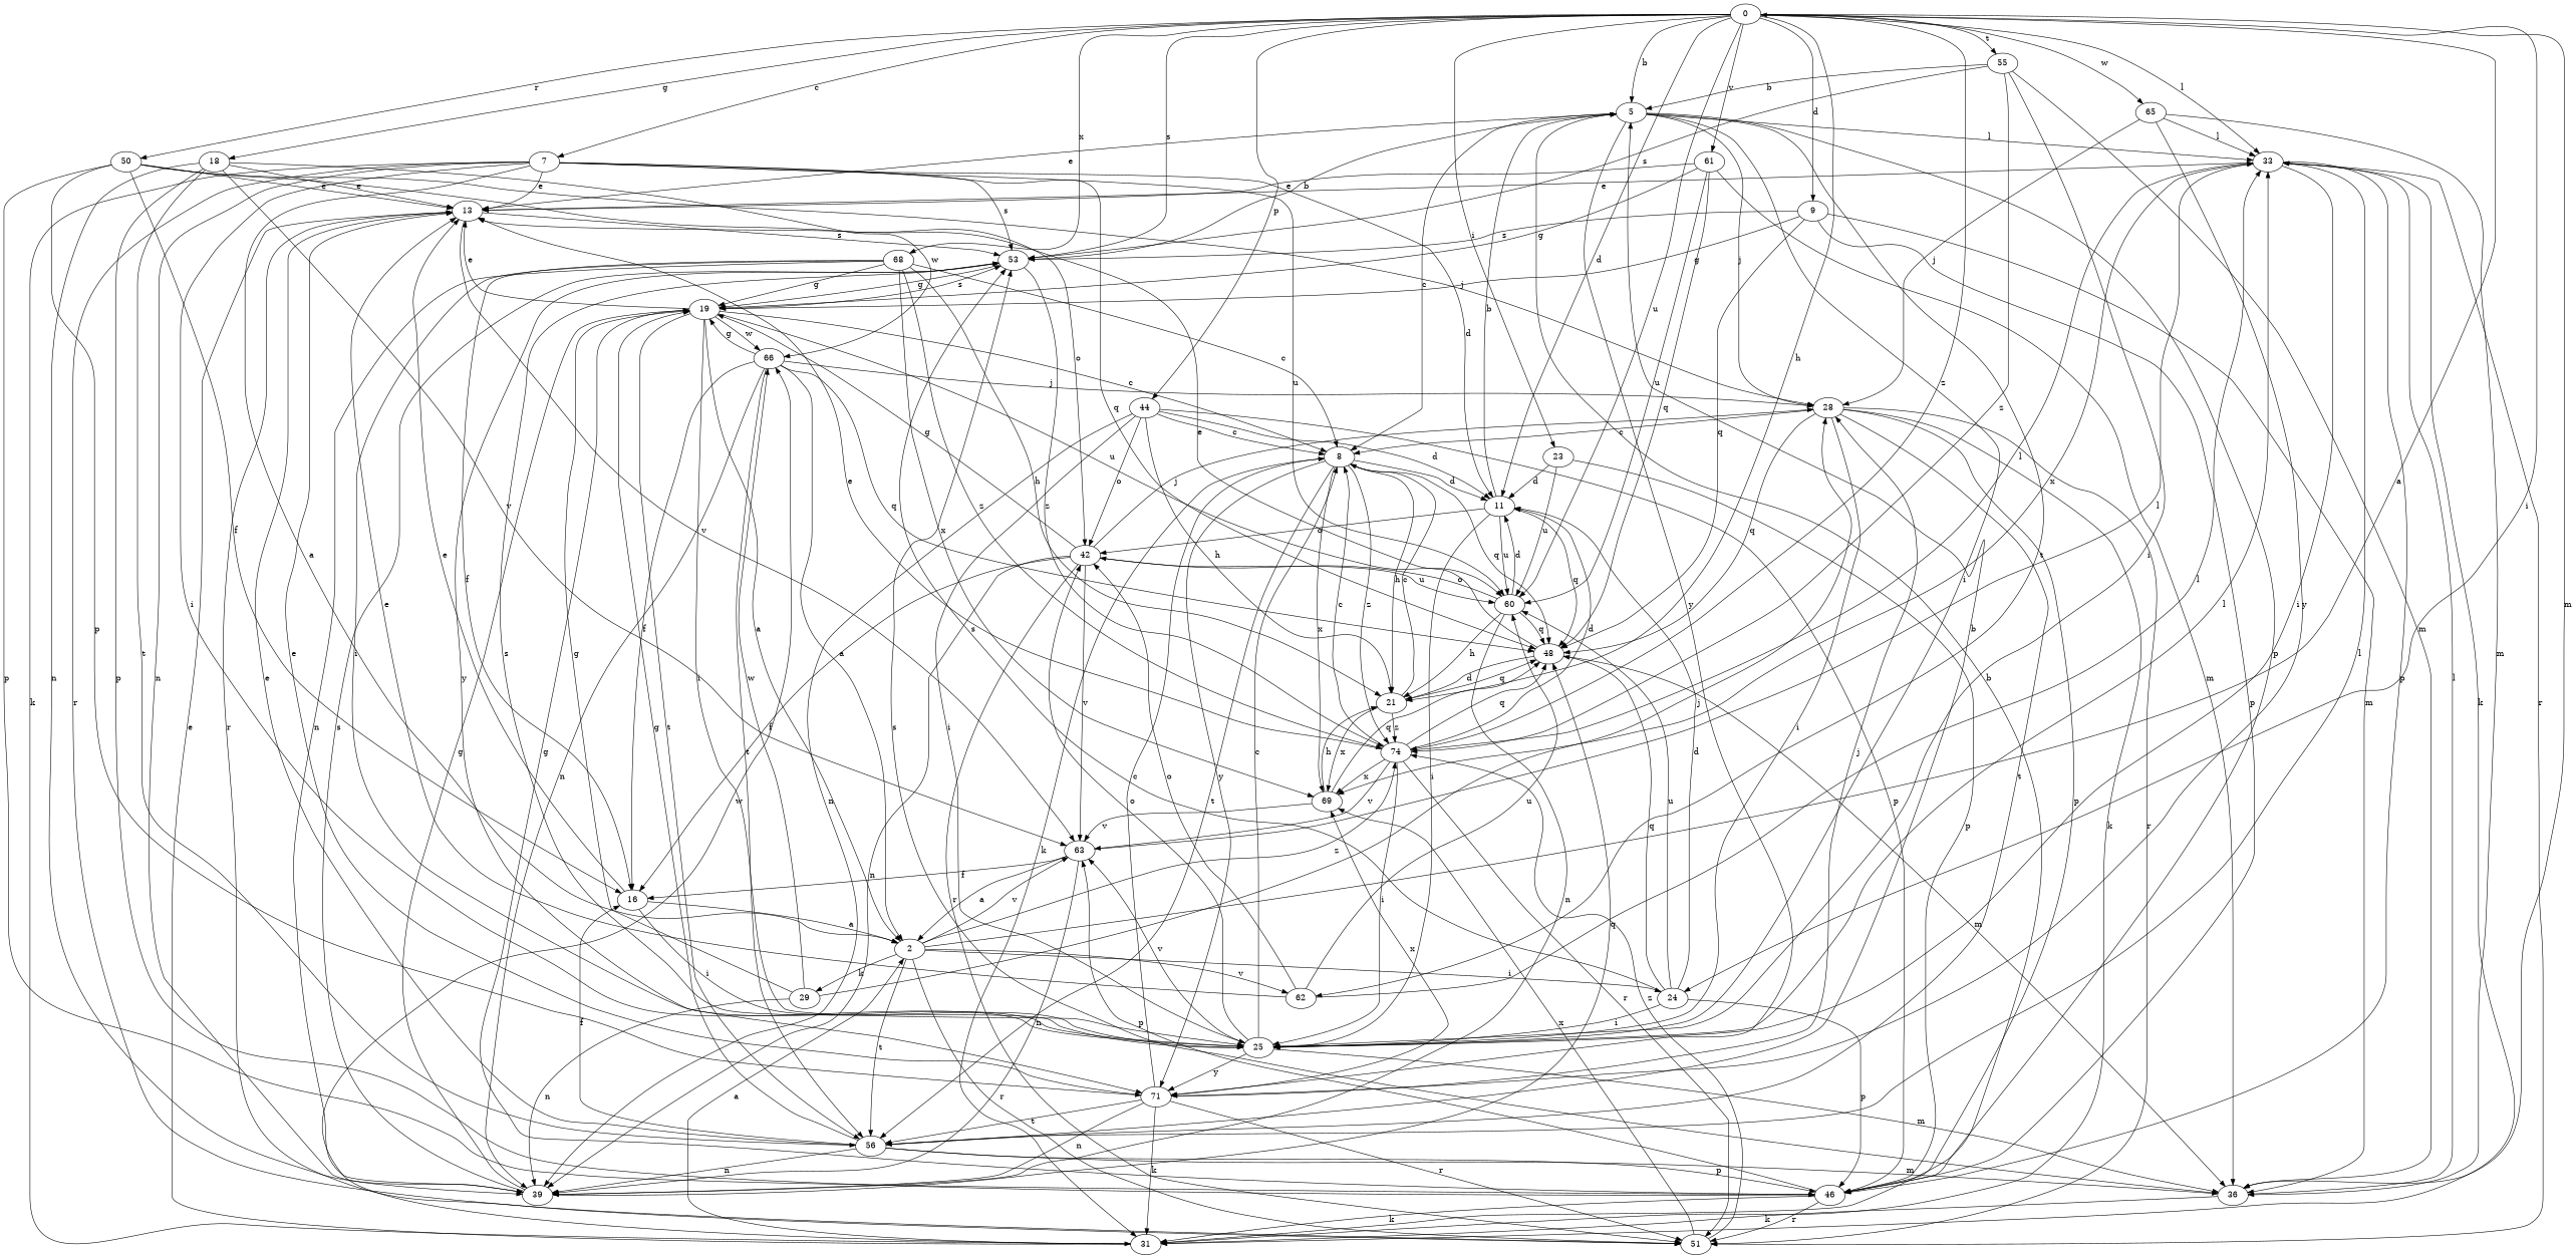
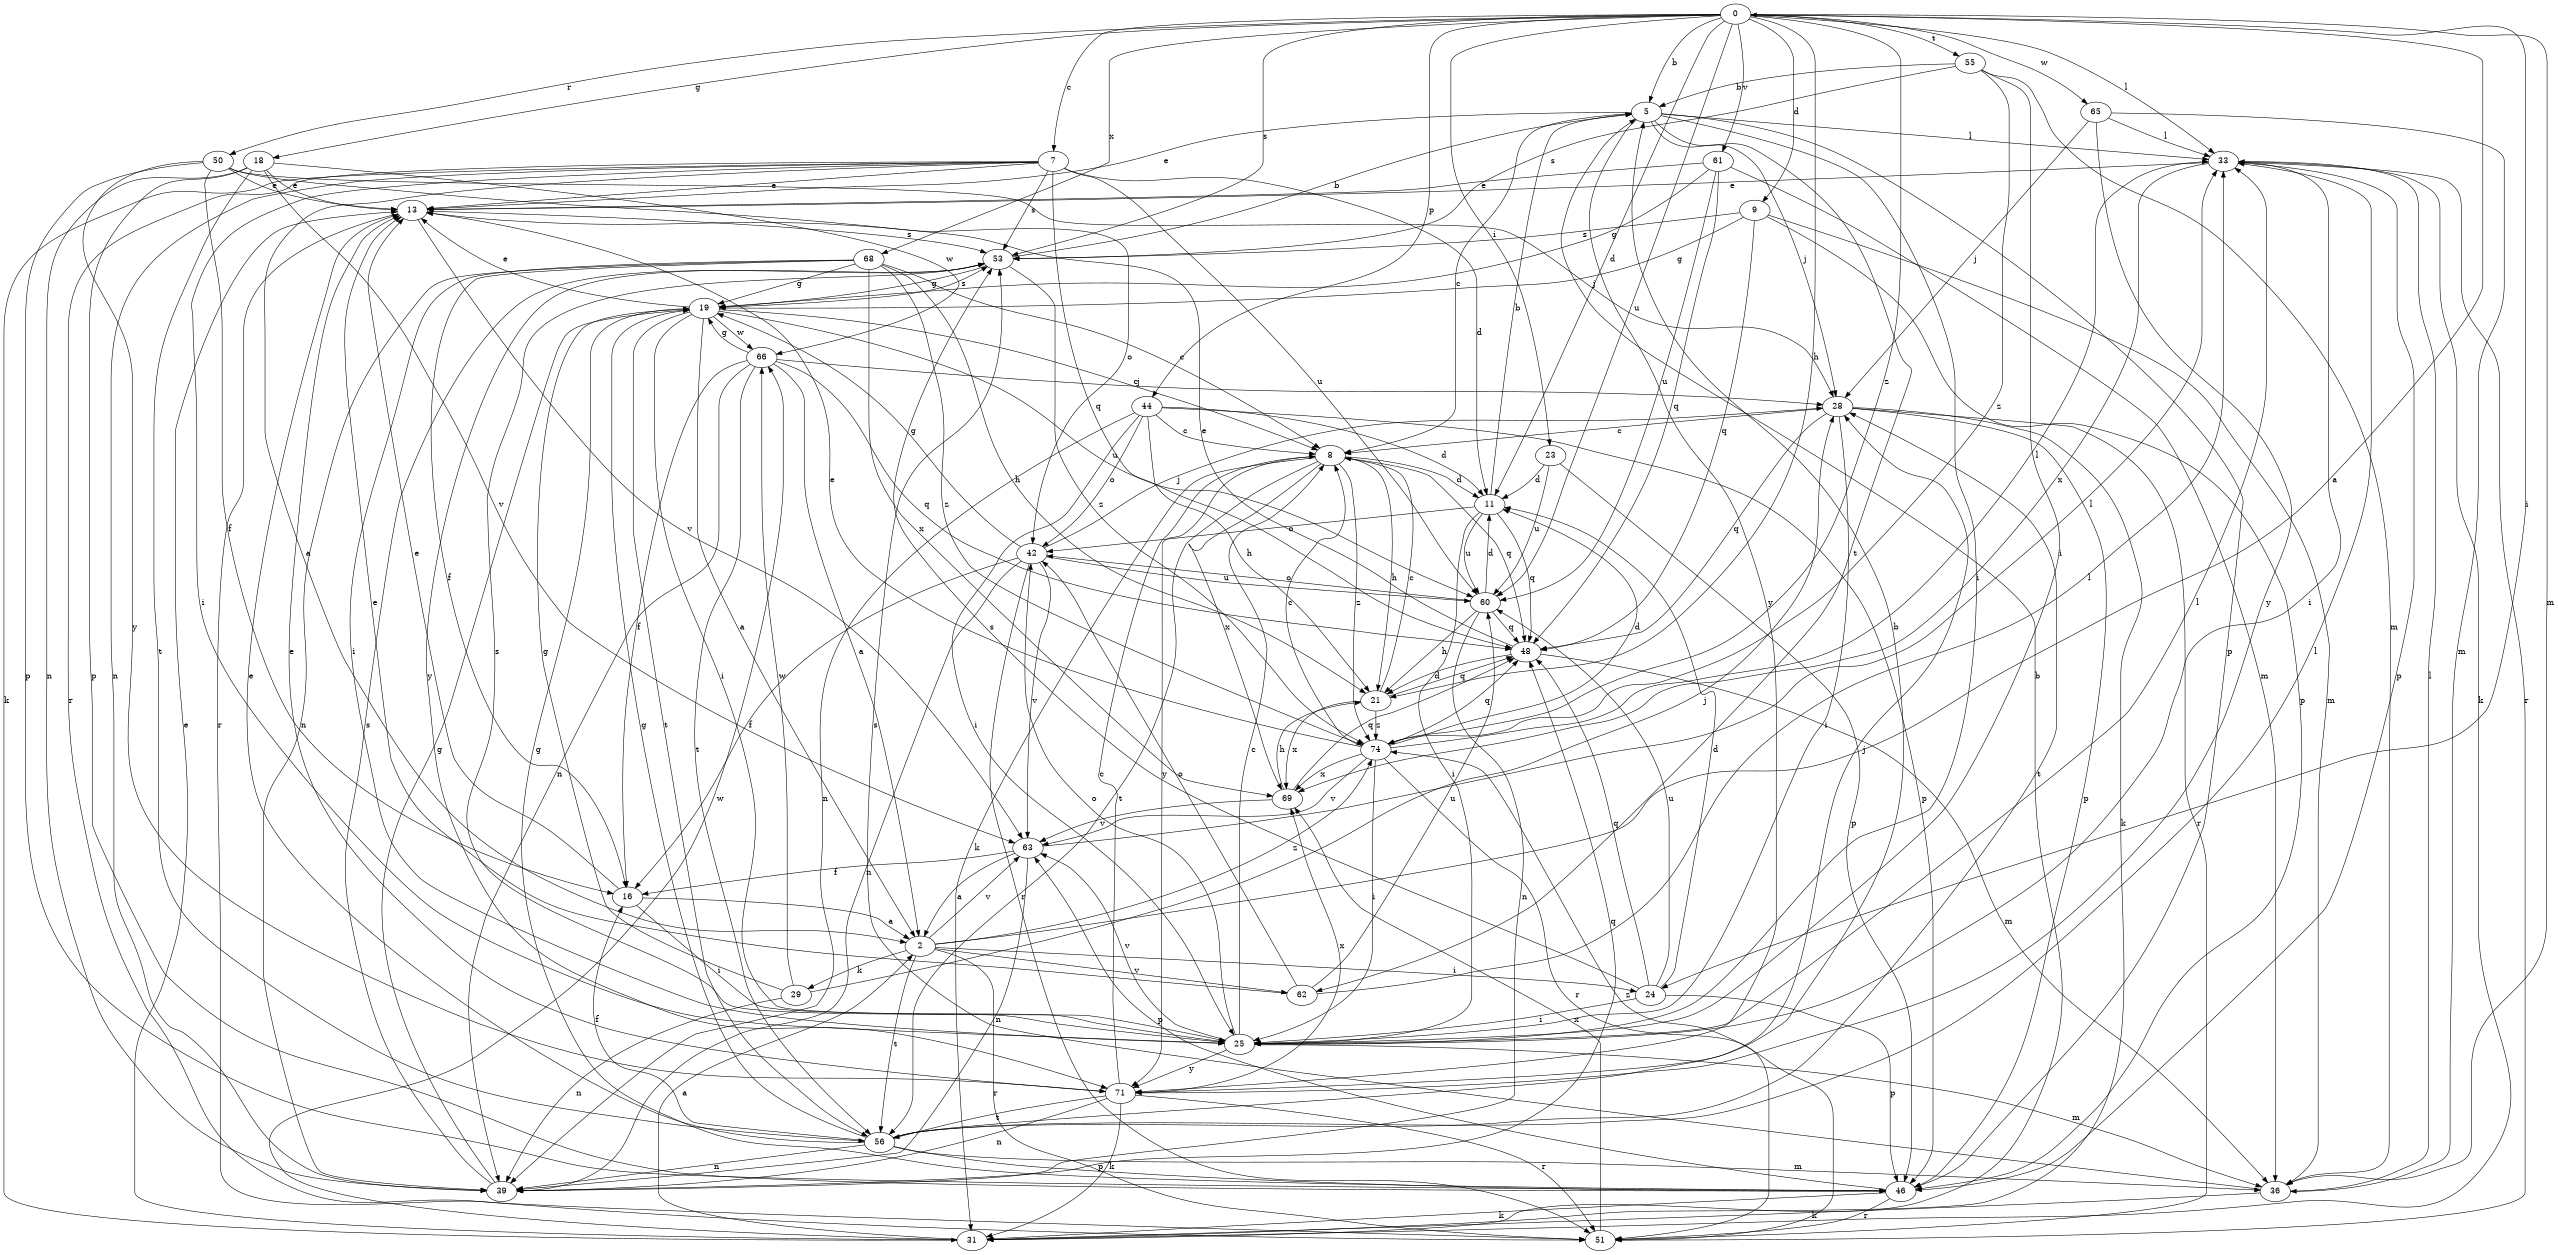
  strict digraph {
    0
    5
    7
    9
    11
    18
    21
    23
    24
    33
    36
    44
    50
    53
    55
    60
    61
    65
    68
    74
    62
    8
    13
    25
    28
    46
    71
    2
    51
    31
    39
    48
    19
    42
    56
    63
    66
    69
    16
    29
    0 -> 5 [label=b]
    0 -> 7 [label=c]
    0 -> 9 [label=d]
    0 -> 11 [label=d]
    0 -> 18 [label=g]
    0 -> 21 [label=h]
    0 -> 23 [label=i]
    0 -> 24 [label=i]
    0 -> 33 [label=l]
    0 -> 36 [label=m]
    0 -> 44 [label=p]
    0 -> 50 [label=r]
    0 -> 53 [label=s]
    0 -> 55 [label=t]
    0 -> 60 [label=u]
    0 -> 61 [label=v]
    0 -> 65 [label=w]
    0 -> 68 [label=x]
    0 -> 74 [label=z]
    5 -> 33 [label=l]
    5 -> 62 [label=t]
    5 -> 8 [label=c]
    5 -> 13 [label=e]
    5 -> 25 [label=i]
    5 -> 28 [label=j]
    5 -> 46 [label=p]
    5 -> 71 [label=y]
    7 -> 11 [label=d]
    7 -> 53 [label=s]
    7 -> 60 [label=u]
    7 -> 13 [label=e]
    7 -> 25 [label=i]
    7 -> 2 [label=a]
    7 -> 51 [label=r]
    7 -> 31 [label=k]
    7 -> 39 [label=n]
    7 -> 48 [label=q]
    9 -> 36 [label=m]
    9 -> 53 [label=s]
    9 -> 46 [label=p]
    9 -> 48 [label=q]
    9 -> 19 [label=g]
    11 -> 5 [label=b]
    11 -> 60 [label=u]
    11 -> 25 [label=i]
    11 -> 48 [label=q]
    11 -> 42 [label=o]
    18 -> 13 [label=e]
    18 -> 46 [label=p]
    18 -> 39 [label=n]
    18 -> 56 [label=t]
    18 -> 63 [label=v]
    18 -> 66 [label=w]
    21 -> 74 [label=z]
    21 -> 8 [label=c]
    21 -> 48 [label=q]
    21 -> 69 [label=x]
    23 -> 11 [label=d]
    23 -> 60 [label=u]
    23 -> 46 [label=p]
    24 -> 11 [label=d]
    24 -> 53 [label=s]
    24 -> 60 [label=u]
    24 -> 25 [label=i]
    24 -> 46 [label=p]
    24 -> 48 [label=q]
    33 -> 13 [label=e]
    33 -> 25 [label=i]
    33 -> 46 [label=p]
    33 -> 51 [label=r]
    33 -> 31 [label=k]
    33 -> 69 [label=x]
    36 -> 33 [label=l]
    36 -> 53 [label=s]
    36 -> 31 [label=k]
    44 -> 11 [label=d]
    44 -> 21 [label=h]
    44 -> 8 [label=c]
    44 -> 25 [label=i]
    44 -> 46 [label=p]
    44 -> 39 [label=n]
    44 -> 42 [label=o]
    50 -> 13 [label=e]
    50 -> 28 [label=j]
    50 -> 46 [label=p]
-   50 -> 71 [label=p]
+   50 -> 71 [label=y]
    50 -> 42 [label=o]
    50 -> 16 [label=f]
    53 -> 5 [label=b]
    53 -> 74 [label=z]
    53 -> 71 [label=y]
    53 -> 19 [label=g]
    55 -> 5 [label=b]
    55 -> 36 [label=m]
    55 -> 53 [label=s]
    55 -> 74 [label=z]
    55 -> 25 [label=i]
    60 -> 11 [label=d]
    60 -> 21 [label=h]
    60 -> 39 [label=n]
    60 -> 48 [label=q]
    60 -> 42 [label=o]
    61 -> 36 [label=m]
    61 -> 60 [label=u]
    61 -> 13 [label=e]
    61 -> 48 [label=q]
    61 -> 19 [label=g]
    65 -> 33 [label=l]
    65 -> 36 [label=m]
    65 -> 28 [label=j]
    65 -> 71 [label=y]
    68 -> 21 [label=h]
    68 -> 74 [label=z]
    68 -> 8 [label=c]
    68 -> 25 [label=i]
    68 -> 39 [label=n]
    68 -> 19 [label=g]
    68 -> 69 [label=x]
    68 -> 16 [label=f]
    74 -> 11 [label=d]
    74 -> 33 [label=l]
    74 -> 8 [label=c]
    74 -> 13 [label=e]
    74 -> 25 [label=i]
    74 -> 51 [label=r]
    74 -> 48 [label=q]
    74 -> 63 [label=v]
    74 -> 69 [label=x]
    62 -> 33 [label=l]
    62 -> 60 [label=u]
    62 -> 13 [label=e]
    62 -> 42 [label=o]
    8 -> 11 [label=d]
    8 -> 21 [label=h]
    8 -> 74 [label=z]
    8 -> 71 [label=y]
    8 -> 31 [label=k]
    8 -> 48 [label=q]
    8 -> 56 [label=t]
    8 -> 69 [label=x]
    13 -> 53 [label=s]
    13 -> 51 [label=r]
    13 -> 63 [label=v]
    25 -> 33 [label=l]
    25 -> 36 [label=m]
    25 -> 53 [label=s]
    25 -> 8 [label=c]
    25 -> 71 [label=y]
    25 -> 42 [label=o]
    25 -> 63 [label=v]
    28 -> 8 [label=c]
    28 -> 25 [label=i]
    28 -> 46 [label=p]
    28 -> 51 [label=r]
    28 -> 31 [label=k]
    28 -> 48 [label=q]
-   28 -> 56 [label=t]
+   56 -> 28 [label=t]
    46 -> 51 [label=r]
    46 -> 31 [label=k]
    46 -> 19 [label=g]
    46 -> 63 [label=p]
    71 -> 8 [label=c]
    71 -> 13 [label=e]
    71 -> 28 [label=j]
    71 -> 51 [label=r]
    71 -> 31 [label=k]
    71 -> 39 [label=n]
    71 -> 56 [label=t]
    71 -> 69 [label=x]
    2 -> 0 [label=a]
    2 -> 24 [label=i]
    2 -> 74 [label=z]
    2 -> 62 [label=v]
    2 -> 51 [label=r]
    2 -> 56 [label=t]
    2 -> 63 [label=v]
    2 -> 29 [label=k]
    51 -> 74 [label=z]
    51 -> 69 [label=x]
    31 -> 5 [label=b]
    31 -> 13 [label=e]
    31 -> 2 [label=a]
    31 -> 66 [label=w]
    39 -> 53 [label=s]
    39 -> 48 [label=q]
    39 -> 19 [label=g]
    48 -> 21 [label=d]
    48 -> 36 [label=m]
    48 -> 13 [label=e]
    19 -> 53 [label=s]
    19 -> 60 [label=u]
    19 -> 8 [label=c]
    19 -> 13 [label=e]
    19 -> 25 [label=i]
    19 -> 2 [label=a]
    19 -> 56 [label=t]
    19 -> 66 [label=w]
    42 -> 60 [label=u]
    42 -> 28 [label=j]
    42 -> 51 [label=r]
    42 -> 39 [label=n]
    42 -> 19 [label=g]
    42 -> 63 [label=v]
    42 -> 16 [label=f]
    56 -> 5 [label=b]
    56 -> 33 [label=l]
    56 -> 36 [label=m]
    56 -> 13 [label=e]
    56 -> 46 [label=p]
    56 -> 39 [label=n]
    56 -> 19 [label=g]
    56 -> 16 [label=f]
    63 -> 33 [label=l]
    63 -> 2 [label=a]
    63 -> 39 [label=n]
    63 -> 16 [label=f]
    66 -> 28 [label=j]
    66 -> 2 [label=a]
    66 -> 39 [label=n]
    66 -> 48 [label=q]
    66 -> 19 [label=g]
    66 -> 56 [label=t]
    66 -> 16 [label=f]
    69 -> 21 [label=h]
    69 -> 48 [label=q]
    69 -> 63 [label=v]
    16 -> 13 [label=e]
    16 -> 25 [label=i]
    16 -> 2 [label=a]
    29 -> 28 [label=j]
    29 -> 39 [label=n]
    29 -> 19 [label=g]
    29 -> 66 [label=w]
  }
